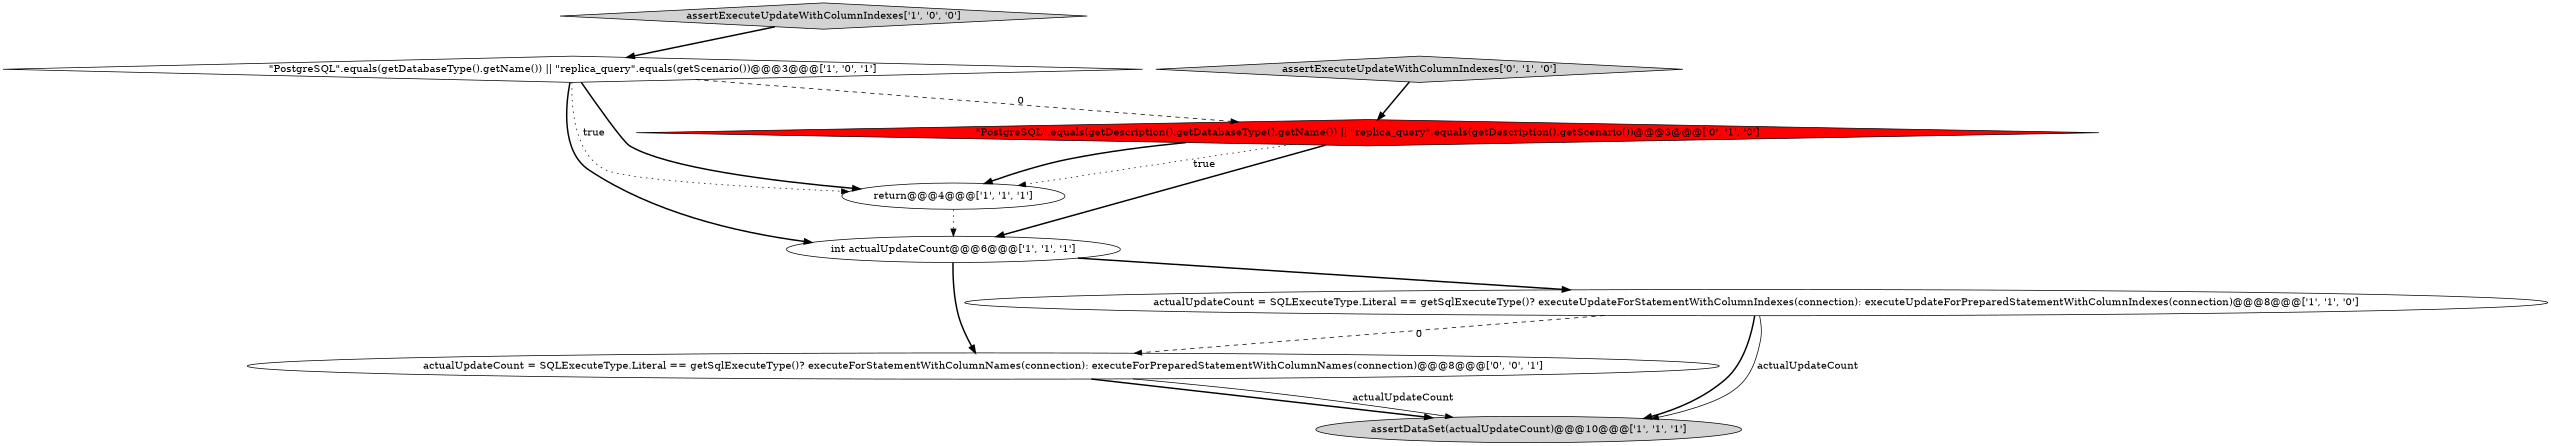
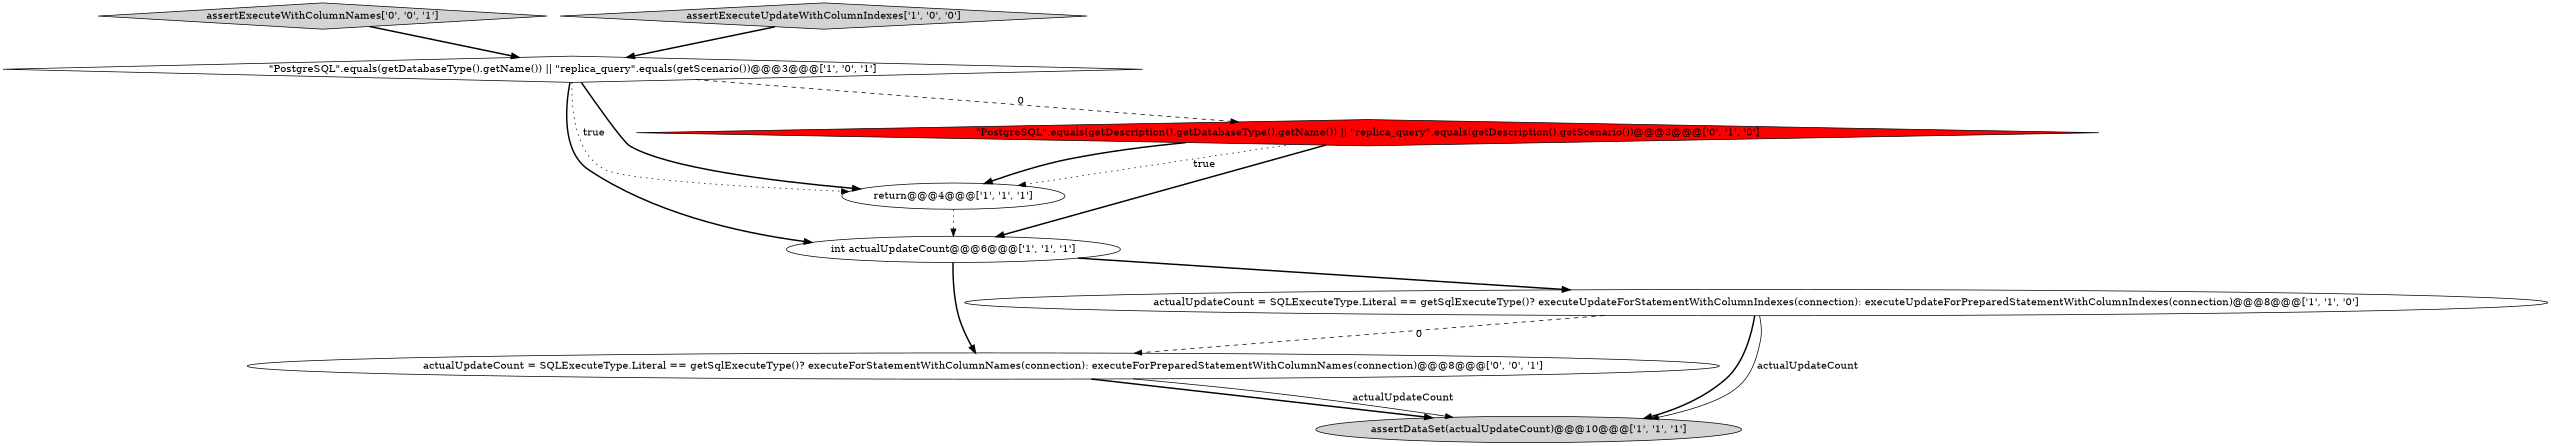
  digraph {
    node [fillcolor=white shape=diamond style=filled]
    edge [style=bold]
+   n1 [fillcolor=lightgray label="assertExecuteWithColumnNames['0', '0', '1']"]
    n2 [label="\"PostgreSQL\".equals(getDatabaseType().getName()) || \"replica_query\".equals(getScenario())@@@3@@@['1', '0', '1']"]
    n3 [label="return@@@4@@@['1', '1', '1']" shape=ellipse]
    n4 [label="int actualUpdateCount@@@6@@@['1', '1', '1']" shape=ellipse]
    n5 [fillcolor=red label="\"PostgreSQL\".equals(getDescription().getDatabaseType().getName()) || \"replica_query\".equals(getDescription().getScenario())@@@3@@@['0', '1', '0']"]
    n6 [label="actualUpdateCount = SQLExecuteType.Literal == getSqlExecuteType()? executeForStatementWithColumnNames(connection): executeForPreparedStatementWithColumnNames(connection)@@@8@@@['0', '0', '1']" shape=ellipse]
    n7 [label="actualUpdateCount = SQLExecuteType.Literal == getSqlExecuteType()? executeUpdateForStatementWithColumnIndexes(connection): executeUpdateForPreparedStatementWithColumnIndexes(connection)@@@8@@@['1', '1', '0']" shape=ellipse]
    n8 [fillcolor=lightgray label="assertDataSet(actualUpdateCount)@@@10@@@['1', '1', '1']" shape=ellipse]
    n9 [fillcolor=lightgray label="assertExecuteUpdateWithColumnIndexes['1', '0', '0']"]
-   n10 [fillcolor=lightgray label="assertExecuteUpdateWithColumnIndexes['0', '1', '0']"]
+   n1 -> n2
    n2 -> n3 [label=true style=dotted]
    n2 -> n3
    n2 -> n4
    n2 -> n5 [label=0 style=dashed]
    n3 -> n4 [style=dotted]
    n4 -> n6
    n4 -> n7
    n5 -> n3
    n5 -> n3 [label=true style=dotted]
    n5 -> n4
    n6 -> n8
    n6 -> n8 [label=actualUpdateCount style=solid]
    n7 -> n6 [label=0 style=dashed]
    n7 -> n8
    n7 -> n8 [label=actualUpdateCount style=solid]
    n9 -> n2
-   n10 -> n5
  }
